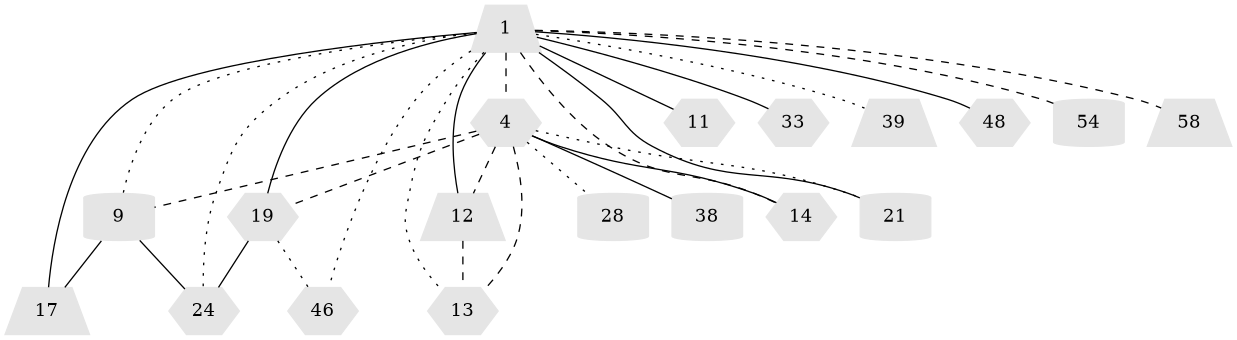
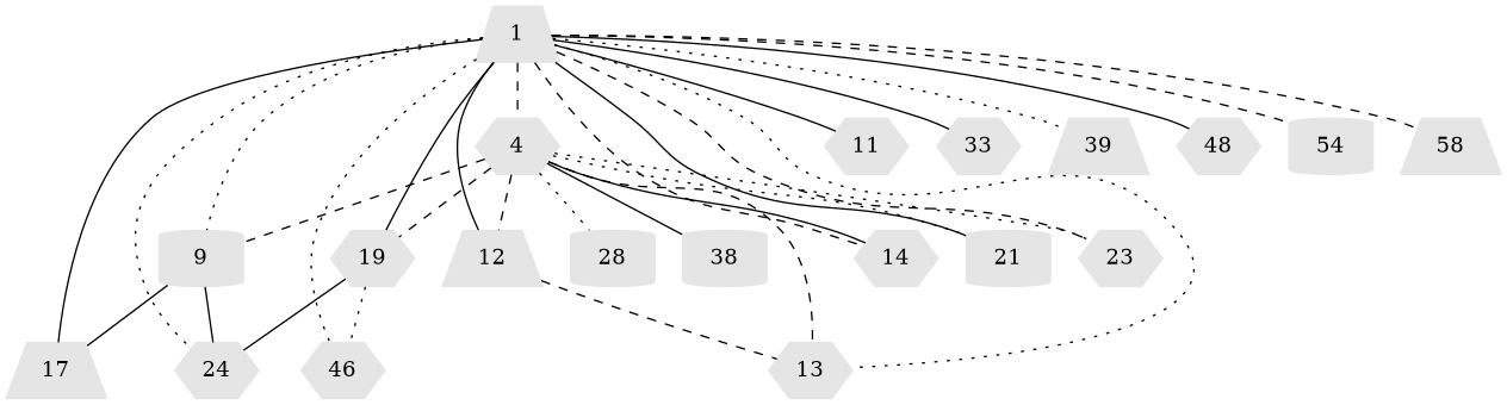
  graph {
    node [color=gray90 shape=hexagon style=filled]
    edge [style=solid]
    1 [shape=trapezium super="+49+10+53+6+18+26+2"]
    4 [super="+8+15+16+44"]
    9 [shape=cylinder]
    11
    12 [shape=trapezium]
    13 [super="+29"]
    14 [super="+20"]
    17 [shape=trapezium]
    19 [super="+52+31"]
    21 [shape=cylinder super="+36"]
+   23
    24
    33
    39 [shape=trapezium]
    n15 [label=46]
    48
    54 [shape=cylinder]
    58 [shape=trapezium]
    28 [shape=cylinder super="+64+50"]
    38 [shape=cylinder]
    1 -- 4 [style=dashed weight=24]
    1 -- 9 [style=dotted weight=9]
    1 -- 11 [weight=2]
    1 -- 12 [weight=2]
    1 -- 13 [style=dotted]
    1 -- 14 [style=dashed weight=3]
    1 -- 17 [weight=2]
    1 -- 19 [weight=6]
    1 -- 21 [weight=4]
+   1 -- 23 [style=dashed]
    1 -- 24 [style=dotted]
    1 -- 33 [weight=3]
    1 -- 39 [style=dotted weight=2]
    1 -- n15 [style=dotted]
    1 -- 48 [weight=2]
    1 -- 54 [style=dashed weight=2]
    1 -- 58 [style=dashed]
    4 -- 9 [style=dashed weight=2]
    4 -- 12 [style=dashed]
    4 -- 13 [style=dashed]
    4 -- 14
    4 -- 19 [style=dashed]
    4 -- 21 [style=dotted weight=2]
+   4 -- 23 [style=dotted]
    4 -- 28 [style=dotted]
    4 -- 38 [weight=2]
    9 -- 17
    9 -- 24
    12 -- 13 [style=dashed]
    19 -- 24 [weight=2]
    19 -- n15 [style=dotted]
  }
